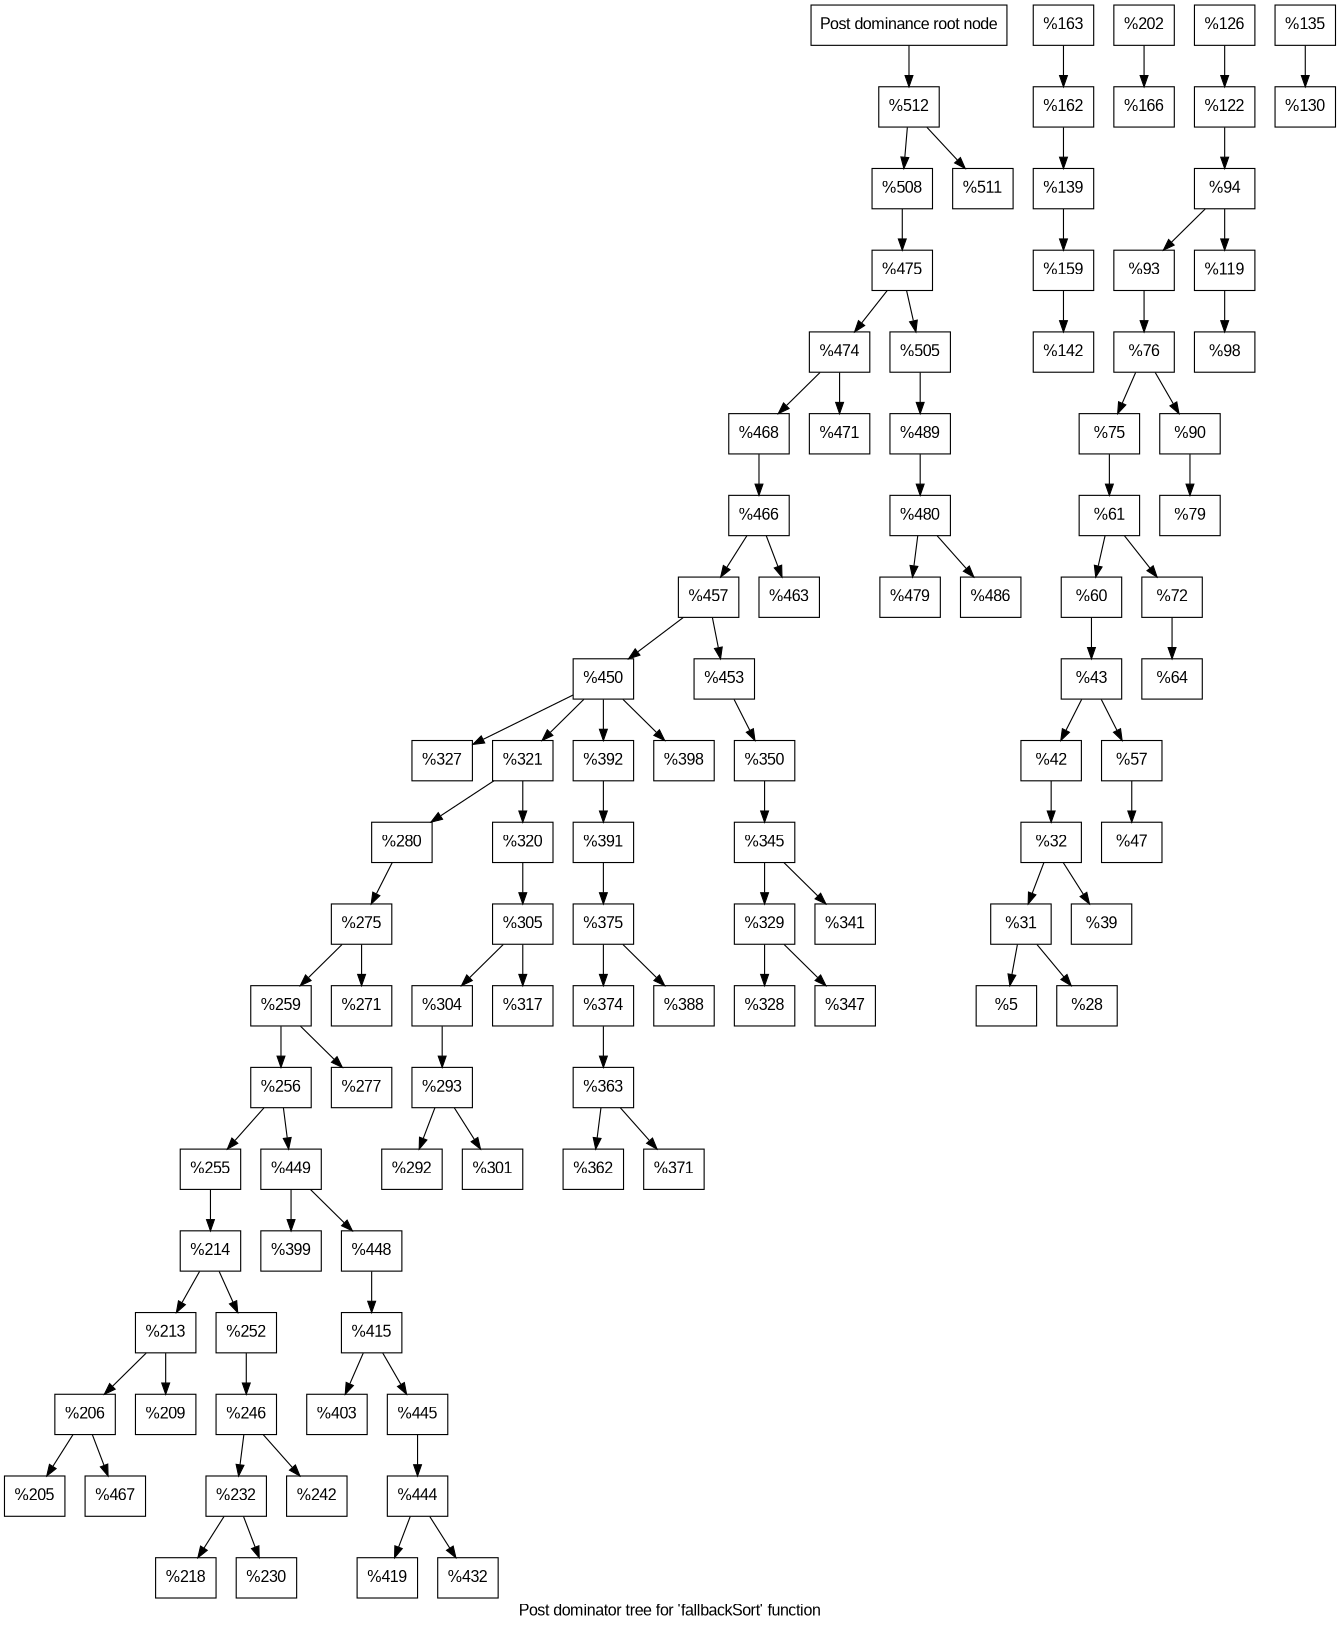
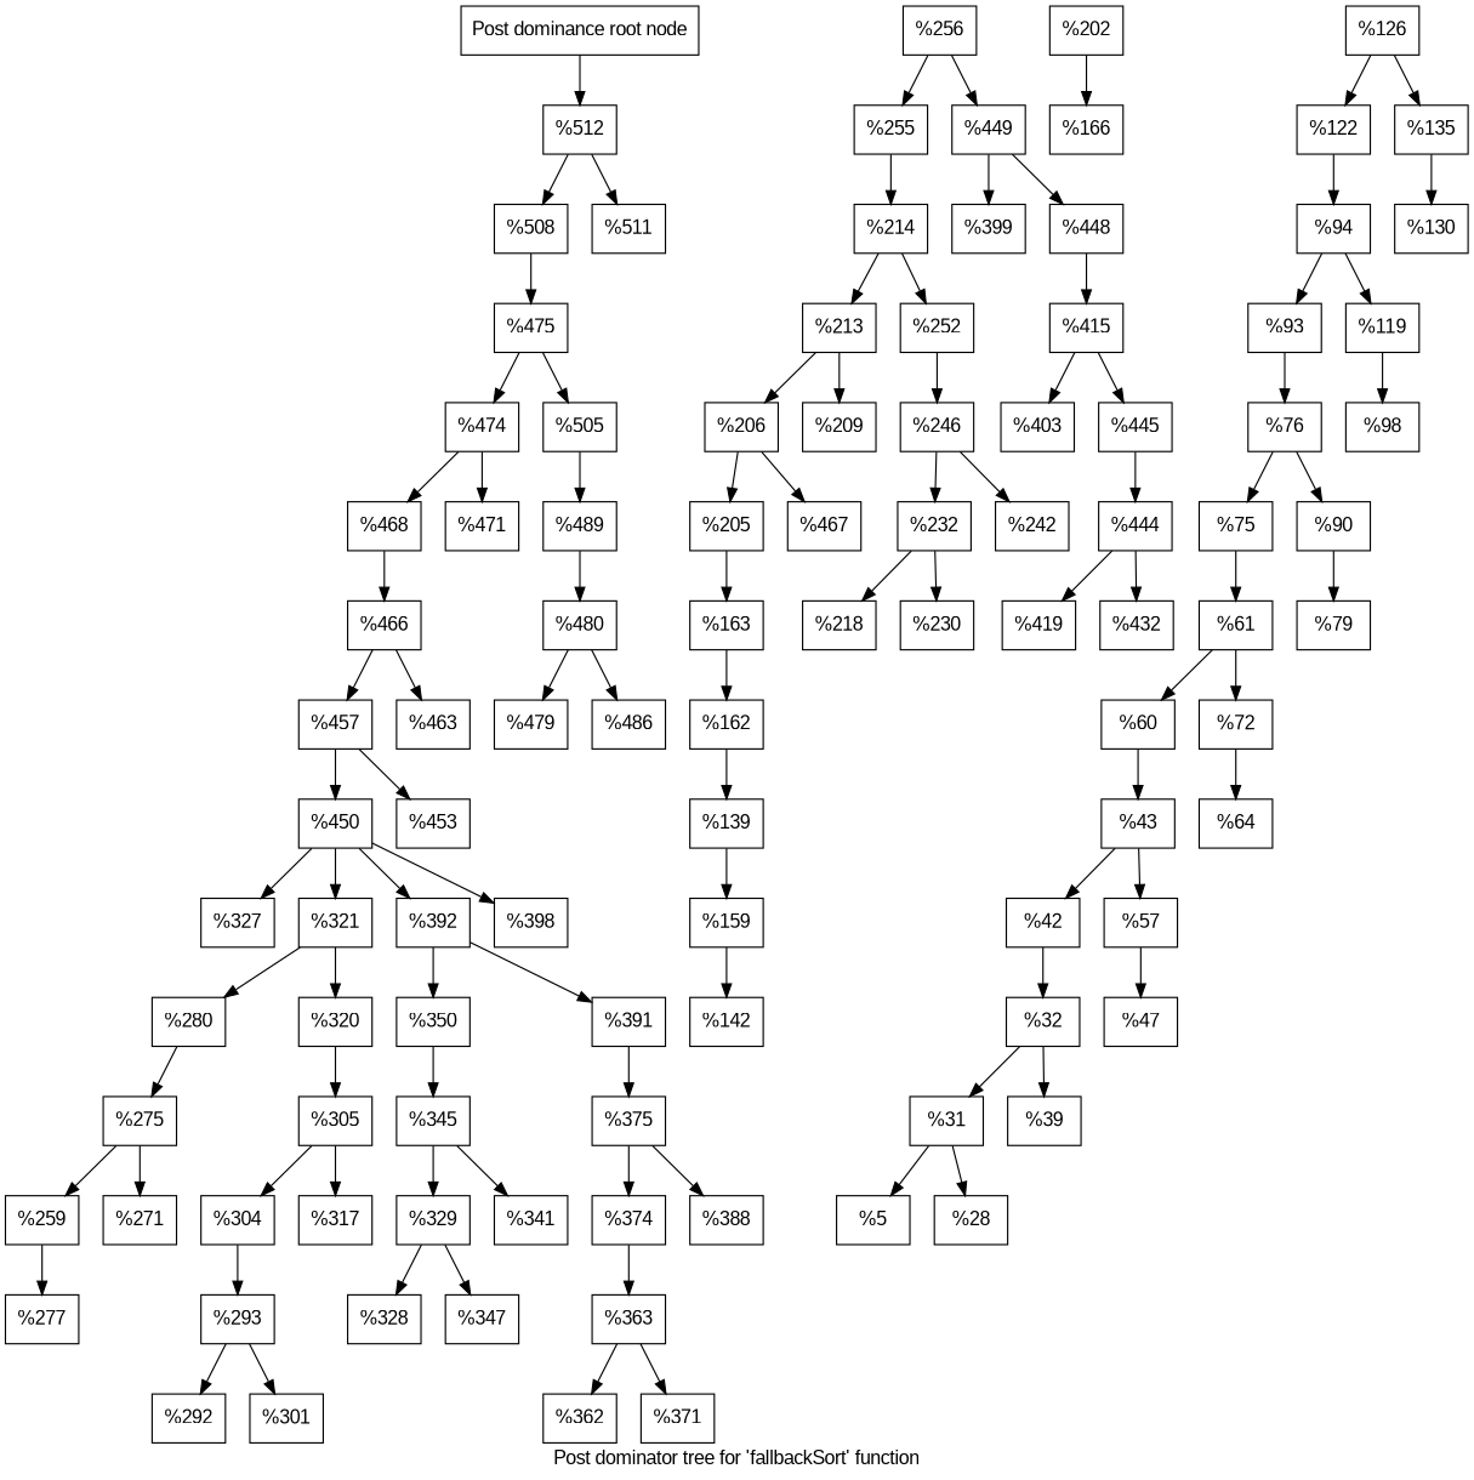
  digraph {
    fontname="Liberation Sans"
    label="Post dominator tree for 'fallbackSort' function"
    node [fontname="Liberation Sans" shape=record]
    edge [fontname="Liberation Sans"]
    n1 [label="{Post dominance root node}"]
    n2 [label="{%512}"]
    n3 [label="{%508}"]
    n4 [label="{%511}"]
    n5 [label="{%475}"]
    n6 [label="{%474}"]
    n7 [label="{%505}"]
    n8 [label="{%468}"]
    n9 [label="{%471}"]
    n10 [label="{%489}"]
    n11 [label="{%466}"]
    n12 [label="{%480}"]
    n13 [label="{%457}"]
    n14 [label="{%463}"]
    n15 [label="{%450}"]
    n16 [label="{%453}"]
    n17 [label="{%327}"]
    n18 [label="{%321}"]
    n19 [label="{%392}"]
    n20 [label="{%398}"]
    n21 [label="{%280}"]
    n22 [label="{%320}"]
    n23 [label="{%350}"]
    n24 [label="{%391}"]
    n25 [label="{%275}"]
    n26 [label="{%305}"]
    n27 [label="{%345}"]
    n28 [label="{%375}"]
    n29 [label="{%259}"]
    n30 [label="{%271}"]
    n31 [label="{%304}"]
    n32 [label="{%317}"]
    n33 [label="{%256}"]
    n34 [label="{%277}"]
    n35 [label="{%255}"]
    n36 [label="{%449}"]
    n37 [label="{%214}"]
    n38 [label="{%399}"]
    n39 [label="{%448}"]
    n40 [label="{%213}"]
    n41 [label="{%252}"]
    n42 [label="{%415}"]
    n43 [label="{%206}"]
    n44 [label="{%209}"]
    n45 [label="{%246}"]
    n46 [label="{%205}"]
    n47 [label="{%467}"]
    n48 [label="{%232}"]
    n49 [label="{%242}"]
    n50 [label="{%163}"]
    n51 [label="{%162}"]
    n52 [label="{%139}"]
    n53 [label="{%202}"]
    n54 [label="{%166}"]
    n55 [label="{%159}"]
    n56 [label="{%142}"]
    n57 [label="{%126}"]
    n58 [label="{%122}"]
    n59 [label="{%135}"]
    n60 [label="{%94}"]
    n61 [label="{%130}"]
    n62 [label="{%93}"]
    n63 [label="{%119}"]
    n64 [label="{%76}"]
    n65 [label="{%98}"]
    n66 [label="{%75}"]
    n67 [label="{%90}"]
    n68 [label="{%61}"]
    n69 [label="{%79}"]
    n70 [label="{%60}"]
    n71 [label="{%72}"]
    n72 [label="{%43}"]
    n73 [label="{%64}"]
    n74 [label="{%42}"]
    n75 [label="{%57}"]
    n76 [label="{%32}"]
    n77 [label="{%47}"]
    n78 [label="{%31}"]
    n79 [label="{%39}"]
    n80 [label="{%5}"]
    n81 [label="{%28}"]
    n82 [label="{%218}"]
    n83 [label="{%230}"]
    n84 [label="{%403}"]
    n85 [label="{%445}"]
    n86 [label="{%444}"]
    n87 [label="{%419}"]
    n88 [label="{%432}"]
    n89 [label="{%293}"]
    n90 [label="{%292}"]
    n91 [label="{%301}"]
    n92 [label="{%329}"]
    n93 [label="{%341}"]
    n94 [label="{%374}"]
    n95 [label="{%388}"]
    n96 [label="{%328}"]
    n97 [label="{%347}"]
    n98 [label="{%363}"]
    n99 [label="{%362}"]
    n100 [label="{%371}"]
    n101 [label="{%479}"]
    n102 [label="{%486}"]
    n1 -> n2
    n2 -> n3
    n2 -> n4
    n3 -> n5
    n5 -> n6
    n5 -> n7
    n6 -> n8
    n6 -> n9
    n7 -> n10
    n8 -> n11
    n10 -> n12
    n11 -> n13
    n11 -> n14
    n12 -> n101
    n12 -> n102
    n13 -> n15
    n13 -> n16
    n15 -> n17
    n15 -> n18
    n15 -> n19
    n15 -> n20
    n18 -> n21
    n18 -> n22
-   n16 -> n23
+   n19 -> n23
    n19 -> n24
    n21 -> n25
    n22 -> n26
    n23 -> n27
    n24 -> n28
    n25 -> n29
    n25 -> n30
    n26 -> n31
    n26 -> n32
    n27 -> n92
    n27 -> n93
    n28 -> n94
    n28 -> n95
-   n29 -> n33
    n29 -> n34
    n31 -> n89
    n33 -> n35
    n33 -> n36
    n35 -> n37
    n36 -> n38
    n36 -> n39
    n37 -> n40
    n37 -> n41
    n39 -> n42
    n40 -> n43
    n40 -> n44
    n41 -> n45
    n42 -> n84
    n42 -> n85
    n43 -> n46
    n43 -> n47
    n45 -> n48
    n45 -> n49
+   n46 -> n50
    n48 -> n82
    n48 -> n83
    n50 -> n51
    n51 -> n52
    n52 -> n55
    n53 -> n54
    n55 -> n56
    n57 -> n58
+   n57 -> n59
    n58 -> n60
    n59 -> n61
    n60 -> n62
    n60 -> n63
    n62 -> n64
    n63 -> n65
    n64 -> n66
    n64 -> n67
    n66 -> n68
    n67 -> n69
    n68 -> n70
    n68 -> n71
    n70 -> n72
    n71 -> n73
    n72 -> n74
    n72 -> n75
    n74 -> n76
    n75 -> n77
    n76 -> n78
    n76 -> n79
    n78 -> n80
    n78 -> n81
    n85 -> n86
    n86 -> n87
    n86 -> n88
    n89 -> n90
    n89 -> n91
    n92 -> n96
    n92 -> n97
    n94 -> n98
    n98 -> n99
    n98 -> n100
  }
